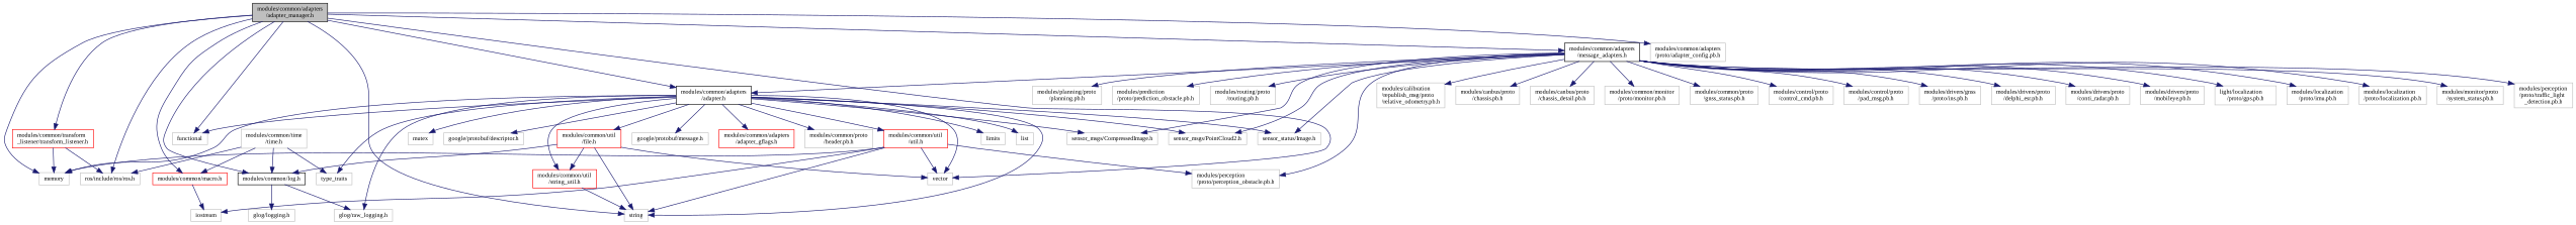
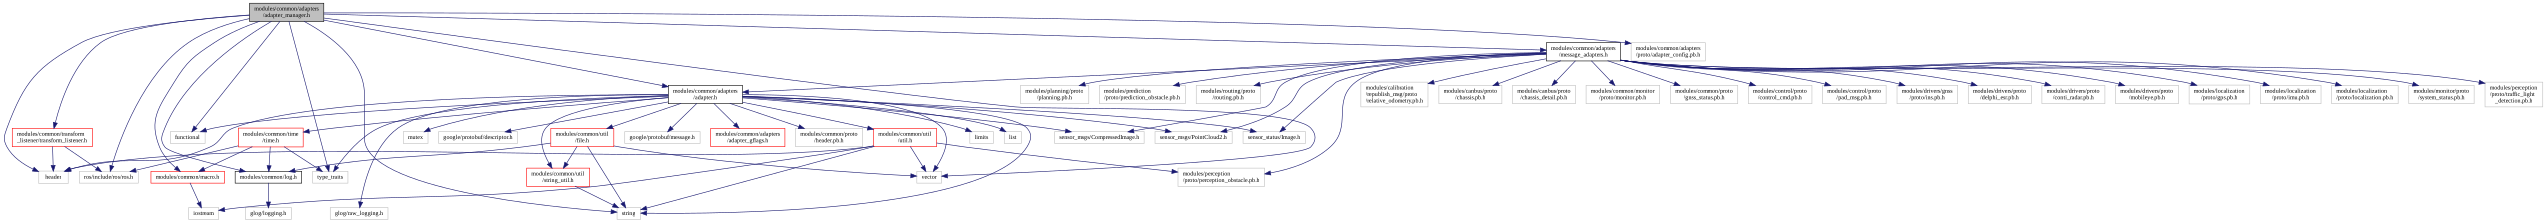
  digraph {
    fontname="Liberation Serif"
    node [color=grey75 fillcolor=white fontname="Liberation Serif" fontsize=10 shape=record style=filled]
    edge [color=midnightblue fontname="Liberation Serif" fontsize=10 labelfontname=Helvetica labelfontsize=10 style=solid]
    n1 [color=black fillcolor=grey75 fontcolor=black height=0.2 label="modules/common/adapters\l/adapter_manager.h" width=0.4]
    n2 [height=0.2 label=functional width=0.4]
-   n3 [height=0.2 label=memory width=0.4]
+   n3 [height=0.2 label=header width=0.4]
    n4 [height=0.2 label=string width=0.4]
    n5 [height=0.2 label=type_traits width=0.4]
    n6 [height=0.2 label=vector width=0.4]
    n7 [color=black height=0.2 label="modules/common/adapters\l/adapter.h" width=0.4]
    n8 [color=black height=0.2 label="modules/common/log.h" width=0.4]
    n9 [color=red height=0.2 label="modules/common/macro.h" width=0.4]
    n10 [height=0.2 label="ros/include/ros/ros.h" width=0.4]
    n11 [color=black height=0.2 label="modules/common/adapters\l/message_adapters.h" width=0.4]
    n12 [height=0.2 label="modules/common/adapters\l/proto/adapter_config.pb.h" width=0.4]
    n13 [color=red height=0.2 label="modules/common/transform\l_listener/transform_listener.h" width=0.4]
    n14 [height=0.2 label=limits width=0.4]
    n15 [height=0.2 label=list width=0.4]
    n16 [height=0.2 label=mutex width=0.4]
    n17 [height=0.2 label="google/protobuf/descriptor.h" width=0.4]
    n18 [height=0.2 label="google/protobuf/message.h" width=0.4]
    n19 [color=red height=0.2 label="modules/common/adapters\l/adapter_gflags.h" width=0.4]
    n20 [height=0.2 label="modules/common/proto\l/header.pb.h" width=0.4]
-   n21 [height=0.2 label="modules/common/time\l/time.h" width=0.4]
+   n21 [color=red height=0.2 label="modules/common/time\l/time.h" width=0.4]
    n22 [color=red height=0.2 label="modules/common/util\l/file.h" width=0.4]
    n23 [color=red height=0.2 label="modules/common/util\l/string_util.h" width=0.4]
    n24 [color=red height=0.2 label="modules/common/util\l/util.h" width=0.4]
    n25 [height=0.2 label="sensor_msgs/CompressedImage.h" width=0.4]
    n26 [height=0.2 label="sensor_msgs/PointCloud2.h" width=0.4]
    n27 [height=0.2 label="sensor_status/Image.h" width=0.4]
    n28 [height=0.2 label="glog/raw_logging.h" width=0.4]
    n29 [height=0.2 label="glog/logging.h" width=0.4]
    n30 [height=0.2 label=iostream width=0.4]
    n31 [height=0.2 label="modules/perception\l/proto/perception_obstacle.pb.h" width=0.4]
    n32 [height=0.2 label="modules/calibration\l/republish_msg/proto\l/relative_odometry.pb.h" width=0.4]
    n33 [height=0.2 label="modules/canbus/proto\l/chassis.pb.h" width=0.4]
    n34 [height=0.2 label="modules/canbus/proto\l/chassis_detail.pb.h" width=0.4]
    n35 [height=0.2 label="modules/common/monitor\l/proto/monitor.pb.h" width=0.4]
    n36 [height=0.2 label="modules/common/proto\l/gnss_status.pb.h" width=0.4]
    n37 [height=0.2 label="modules/control/proto\l/control_cmd.pb.h" width=0.4]
    n38 [height=0.2 label="modules/control/proto\l/pad_msg.pb.h" width=0.4]
    n39 [height=0.2 label="modules/drivers/gnss\l/proto/ins.pb.h" width=0.4]
    n40 [height=0.2 label="modules/drivers/proto\l/delphi_esr.pb.h" width=0.4]
    n41 [height=0.2 label="modules/drivers/proto\l/conti_radar.pb.h" width=0.4]
    n42 [height=0.2 label="modules/drivers/proto\l/mobileye.pb.h" width=0.4]
-   n43 [height=0.2 label="light/localization\l/proto/gps.pb.h" width=0.4]
+   n43 [height=0.2 label="modules/localization\l/proto/gps.pb.h" width=0.4]
    n44 [height=0.2 label="modules/localization\l/proto/imu.pb.h" width=0.4]
    n45 [height=0.2 label="modules/localization\l/proto/localization.pb.h" width=0.4]
    n46 [height=0.2 label="modules/monitor/proto\l/system_status.pb.h" width=0.4]
    n47 [height=0.2 label="modules/perception\l/proto/traffic_light\l_detection.pb.h" width=0.4]
    n48 [height=0.2 label="modules/planning/proto\l/planning.pb.h" width=0.4]
    n49 [height=0.2 label="modules/prediction\l/proto/prediction_obstacle.pb.h" width=0.4]
    n50 [height=0.2 label="modules/routing/proto\l/routing.pb.h" width=0.4]
    n1 -> n2
    n1 -> n3
    n1 -> n4
+   n1 -> n5
    n1 -> n6
    n1 -> n7
    n1 -> n8
    n1 -> n9
    n1 -> n10
    n1 -> n11
    n1 -> n12
    n1 -> n13
    n7 -> n2
    n7 -> n3
    n7 -> n4
    n7 -> n5
    n7 -> n6
    n7 -> n14
    n7 -> n15
    n7 -> n16
    n7 -> n17
    n7 -> n18
    n7 -> n19
    n7 -> n20
+   n7 -> n21
    n7 -> n22
    n7 -> n23
    n7 -> n24
    n7 -> n25
    n7 -> n26
    n7 -> n27
    n7 -> n28
-   n8 -> n28
    n8 -> n29
    n9 -> n30
    n11 -> n7
    n11 -> n25
    n11 -> n26
    n11 -> n27
    n11 -> n31
    n11 -> n32
    n11 -> n33
    n11 -> n34
    n11 -> n35
    n11 -> n36
    n11 -> n37
    n11 -> n38
    n11 -> n39
    n11 -> n40
    n11 -> n41
    n11 -> n42
    n11 -> n43
    n11 -> n44
    n11 -> n45
    n11 -> n46
    n11 -> n47
    n11 -> n48
    n11 -> n49
    n11 -> n50
    n13 -> n3
    n13 -> n10
    n21 -> n5
    n21 -> n8
    n21 -> n9
    n21 -> n10
    n22 -> n4
    n22 -> n6
    n22 -> n8
    n22 -> n23
    n23 -> n4
    n24 -> n3
    n24 -> n4
    n24 -> n6
    n24 -> n30
    n24 -> n31
  }
